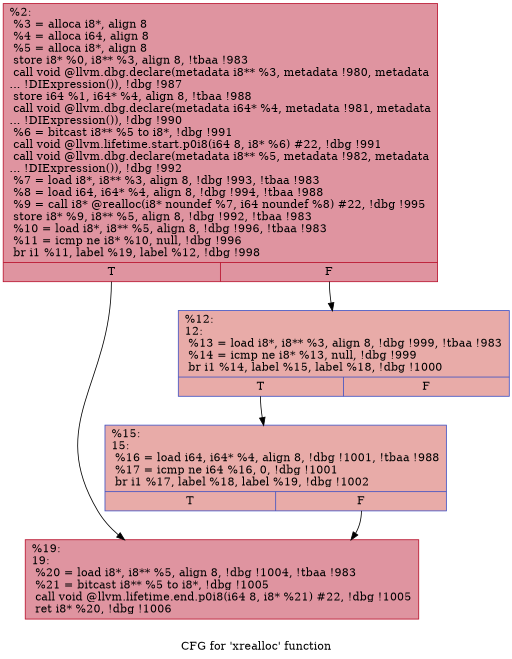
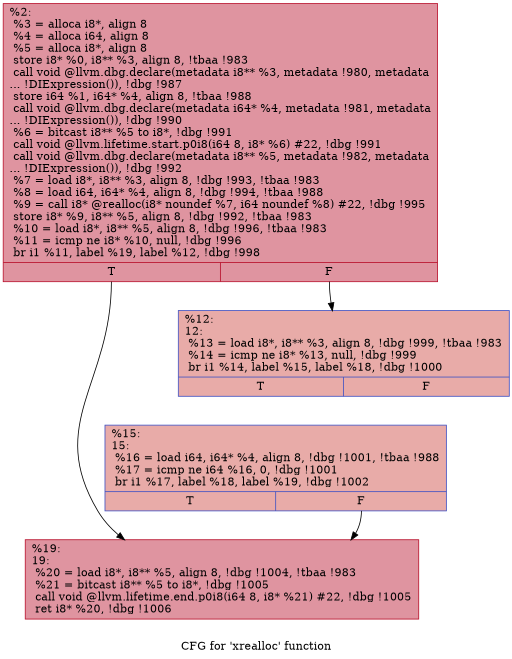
  digraph {
    fontname="DejaVu Serif"
    label="CFG for 'xrealloc' function"
    node [color="#b70d28ff" fillcolor="#b70d2870" fontname="DejaVu Serif" shape=record style=filled]
    edge [fontname="DejaVu Serif" tailport=s0]
    n1 [label="{%2:\l  %3 = alloca i8*, align 8\l  %4 = alloca i64, align 8\l  %5 = alloca i8*, align 8\l  store i8* %0, i8** %3, align 8, !tbaa !983\l  call void @llvm.dbg.declare(metadata i8** %3, metadata !980, metadata\l... !DIExpression()), !dbg !987\l  store i64 %1, i64* %4, align 8, !tbaa !988\l  call void @llvm.dbg.declare(metadata i64* %4, metadata !981, metadata\l... !DIExpression()), !dbg !990\l  %6 = bitcast i8** %5 to i8*, !dbg !991\l  call void @llvm.lifetime.start.p0i8(i64 8, i8* %6) #22, !dbg !991\l  call void @llvm.dbg.declare(metadata i8** %5, metadata !982, metadata\l... !DIExpression()), !dbg !992\l  %7 = load i8*, i8** %3, align 8, !dbg !993, !tbaa !983\l  %8 = load i64, i64* %4, align 8, !dbg !994, !tbaa !988\l  %9 = call i8* @realloc(i8* noundef %7, i64 noundef %8) #22, !dbg !995\l  store i8* %9, i8** %5, align 8, !dbg !992, !tbaa !983\l  %10 = load i8*, i8** %5, align 8, !dbg !996, !tbaa !983\l  %11 = icmp ne i8* %10, null, !dbg !996\l  br i1 %11, label %19, label %12, !dbg !998\l|{<s0>T|<s1>F}}"]
    n2 [label="{%19:\l19:                                               \l  %20 = load i8*, i8** %5, align 8, !dbg !1004, !tbaa !983\l  %21 = bitcast i8** %5 to i8*, !dbg !1005\l  call void @llvm.lifetime.end.p0i8(i64 8, i8* %21) #22, !dbg !1005\l  ret i8* %20, !dbg !1006\l}"]
    n3 [color="#3d50c3ff" fillcolor="#cc403a70" label="{%12:\l12:                                               \l  %13 = load i8*, i8** %3, align 8, !dbg !999, !tbaa !983\l  %14 = icmp ne i8* %13, null, !dbg !999\l  br i1 %14, label %15, label %18, !dbg !1000\l|{<s0>T|<s1>F}}"]
    n4 [color="#3d50c3ff" fillcolor="#cc403a70" label="{%15:\l15:                                               \l  %16 = load i64, i64* %4, align 8, !dbg !1001, !tbaa !988\l  %17 = icmp ne i64 %16, 0, !dbg !1001\l  br i1 %17, label %18, label %19, !dbg !1002\l|{<s0>T|<s1>F}}"]
    n1 -> n2
    n1 -> n3 [tailport=s1]
-   n3 -> n4
    n4 -> n2 [tailport=s1]
  }
